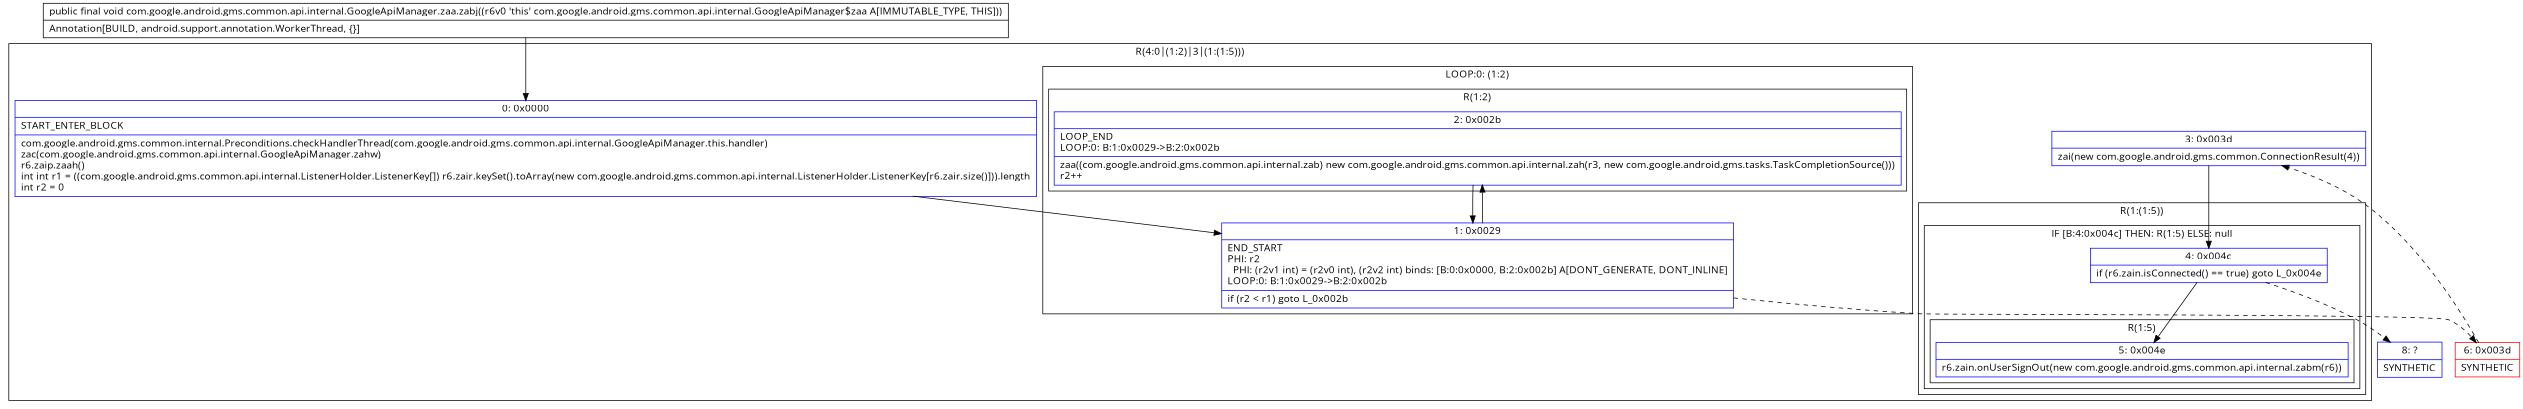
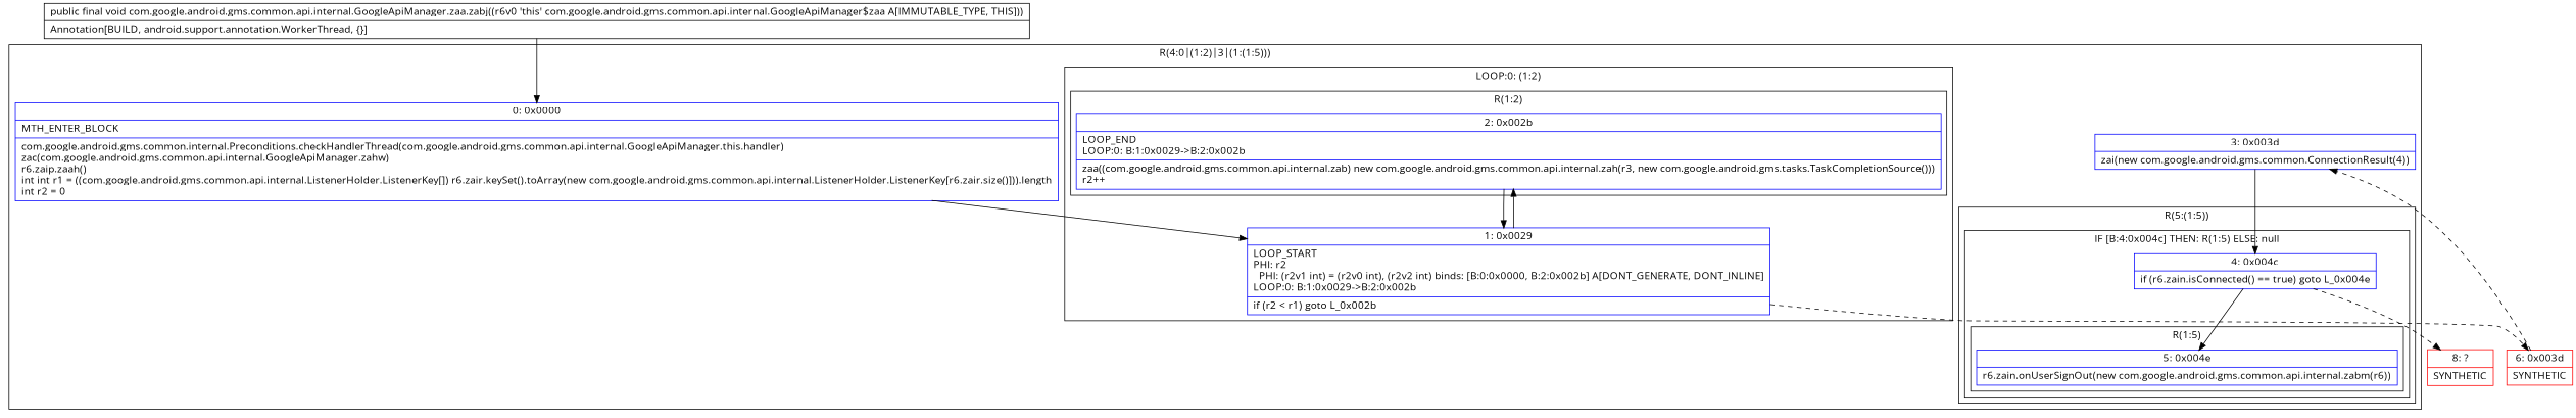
  digraph {
    fontname="Open Sans"
    node [color=blue fontname="Open Sans" shape=record]
    edge [fontname="Open Sans"]
    n1 [label="{2\:\ 0x002b|LOOP_END\lLOOP:0: B:1:0x0029\-\>B:2:0x002b\l|zaa((com.google.android.gms.common.api.internal.zab) new com.google.android.gms.common.api.internal.zah(r3, new com.google.android.gms.tasks.TaskCompletionSource()))\lr2++\l}"]
-   n2 [label="{1\:\ 0x0029|END_START\lPHI: r2 \l  PHI: (r2v1 int) = (r2v0 int), (r2v2 int) binds: [B:0:0x0000, B:2:0x002b] A[DONT_GENERATE, DONT_INLINE]\lLOOP:0: B:1:0x0029\-\>B:2:0x002b\l|if (r2 \< r1) goto L_0x002b\l}"]
+   n2 [label="{1\:\ 0x0029|LOOP_START\lPHI: r2 \l  PHI: (r2v1 int) = (r2v0 int), (r2v2 int) binds: [B:0:0x0000, B:2:0x002b] A[DONT_GENERATE, DONT_INLINE]\lLOOP:0: B:1:0x0029\-\>B:2:0x002b\l|if (r2 \< r1) goto L_0x002b\l}"]
    n3 [label="{5\:\ 0x004e|r6.zain.onUserSignOut(new com.google.android.gms.common.api.internal.zabm(r6))\l}"]
    n4 [label="{4\:\ 0x004c|if (r6.zain.isConnected() == true) goto L_0x004e\l}"]
-   n5 [label="{0\:\ 0x0000|START_ENTER_BLOCK\l|com.google.android.gms.common.internal.Preconditions.checkHandlerThread(com.google.android.gms.common.api.internal.GoogleApiManager.this.handler)\lzac(com.google.android.gms.common.api.internal.GoogleApiManager.zahw)\lr6.zaip.zaah()\lint int r1 = ((com.google.android.gms.common.api.internal.ListenerHolder.ListenerKey[]) r6.zair.keySet().toArray(new com.google.android.gms.common.api.internal.ListenerHolder.ListenerKey[r6.zair.size()])).length\lint r2 = 0\l}"]
+   n5 [label="{0\:\ 0x0000|MTH_ENTER_BLOCK\l|com.google.android.gms.common.internal.Preconditions.checkHandlerThread(com.google.android.gms.common.api.internal.GoogleApiManager.this.handler)\lzac(com.google.android.gms.common.api.internal.GoogleApiManager.zahw)\lr6.zaip.zaah()\lint int r1 = ((com.google.android.gms.common.api.internal.ListenerHolder.ListenerKey[]) r6.zair.keySet().toArray(new com.google.android.gms.common.api.internal.ListenerHolder.ListenerKey[r6.zair.size()])).length\lint r2 = 0\l}"]
    n6 [label="{3\:\ 0x003d|zai(new com.google.android.gms.common.ConnectionResult(4))\l}"]
    n7 [color=red label="{6\:\ 0x003d|SYNTHETIC\l}"]
-   n8 [label="{8\:\ ?|SYNTHETIC\l}"]
+   n8 [color=red label="{8\:\ ?|SYNTHETIC\l}"]
    n9 [label="{public final void com.google.android.gms.common.api.internal.GoogleApiManager.zaa.zabj((r6v0 'this' com.google.android.gms.common.api.internal.GoogleApiManager$zaa A[IMMUTABLE_TYPE, THIS]))  | Annotation[BUILD, android.support.annotation.WorkerThread, \{\}]\l}" color=""]
    subgraph cluster_1 {
      label="R(4:0|(1:2)|3|(1:(1:5)))"
      n5
      n6
      subgraph cluster_2 {
        label="LOOP:0: (1:2)"
        n2
        subgraph cluster_3 {
          label="R(1:2)"
          n1
        }
      }
      subgraph cluster_4 {
-       label="R(1:(1:5))"
+       label="R(5:(1:5))"
        subgraph cluster_5 {
          label="IF [B:4:0x004c] THEN: R(1:5) ELSE: null"
          n4
          subgraph cluster_6 {
            label="R(1:5)"
            n3
          }
        }
      }
    }
    n1 -> n2
    n2 -> n1
    n2 -> n7 [style=dashed]
    n4 -> n3
    n4 -> n8 [style=dashed]
    n5 -> n2
    n6 -> n4
    n7 -> n6 [style=dashed]
    n9 -> n5
  }
